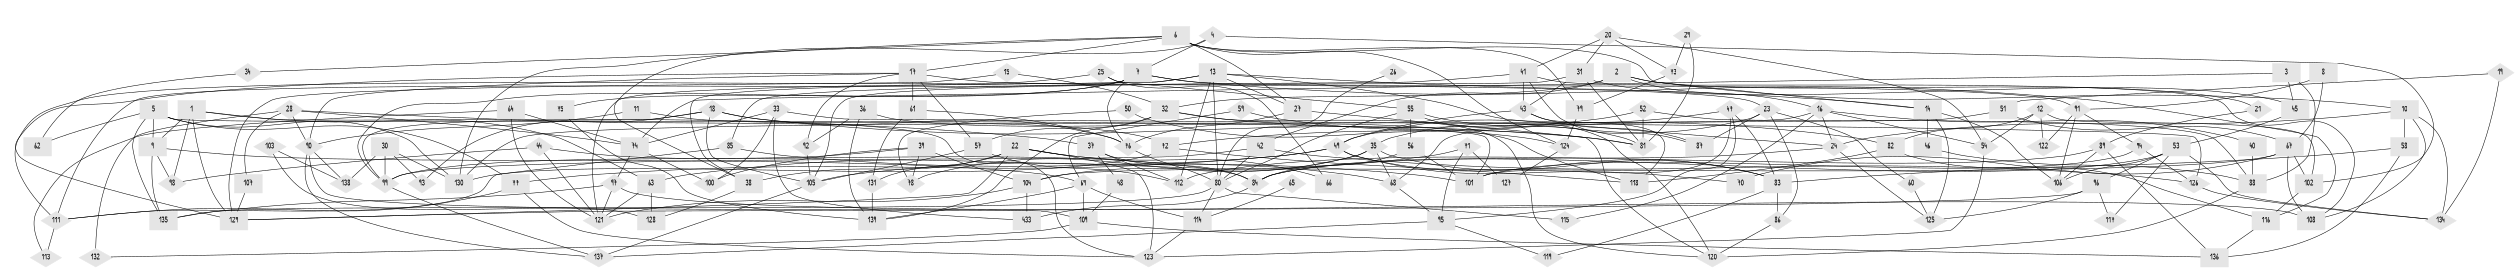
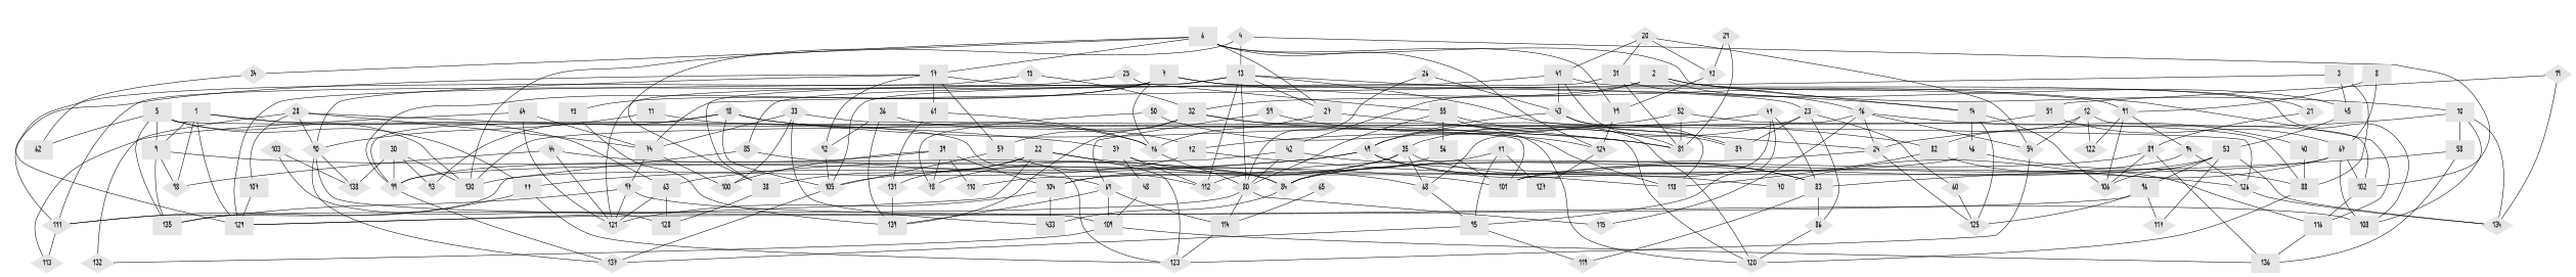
  graph {
    fontname="Patrick Hand"
    node [color=gray90 fontname="Patrick Hand" shape=diamond style=filled]
    edge [fontname="Patrick Hand"]
    1 [shape=box]
    9 [shape=box]
    63 [shape=box]
    98
    123
    129 [shape=box]
    135 [shape=box]
    69
    121
    128 [shape=box]
    2 [shape=box]
    10 [shape=box]
    16
    21
    32 [shape=box]
    42 [shape=box]
    24
    58 [shape=box]
    108 [shape=box]
    134
    130 [shape=box]
    54
    40 [shape=box]
    115
    89
    82 [shape=box]
    57 [shape=box]
    120
    139 [shape=box]
    99
    80
    126
    3 [shape=box]
    45 [shape=box]
    74 [shape=box]
    88 [shape=box]
    53 [shape=box]
    100
    97
    13 [shape=box]
    4
    38 [shape=box]
    102 [shape=box]
    14 [shape=box]
    27 [shape=box]
    112
    116 [shape=box]
    5 [shape=box]
    62 [shape=box]
    77 [shape=box]
    101 [shape=box]
    111
    6 [shape=box]
    17 [shape=box]
    34
    79 [shape=box]
    124
    46 [shape=box]
    106
    125
    90
    23
    61 [shape=box]
    92
    76
    127 [shape=box]
    7 [shape=box]
    75 [shape=box]
    91
    122
    94
    137
    113
    136 [shape=box]
    8 [shape=box]
    67 [shape=box]
    104 [shape=box]
    70 [shape=box]
    109 [shape=box]
    114 [shape=box]
    84
    83 [shape=box]
    11 [shape=box]
    72 [shape=box]
    118 [shape=box]
    138
    12
+   110
    15
    35
    60
    86
    87 [shape=box]
    105
    131
    18
    81
    93
    19
    51 [shape=box]
    68
    20
    31 [shape=box]
    41 [shape=box]
    73
    43
    85
    22 [shape=box]
-   66 [shape=box]
    95 [shape=box]
    78
    n112 [label=433 shape=box]
    25
    55 [shape=box]
    56 [shape=box]
    26
    49
    28
    37 [shape=box]
    107 [shape=box]
    132
    48 [shape=box]
    29
    30 [shape=box]
    33
    119
    36 [shape=box]
    39 [shape=box]
    44
    96 [shape=box]
    117
    47
    50
    52
    59
    64 [shape=box]
    65
    71
    103
    1 -- 9
    1 -- 63
    1 -- 98
    1 -- 123
    1 -- 129
    9 -- 98
    9 -- 135
    9 -- 69
    63 -- 121
    63 -- 128
    69 -- 139
    69 -- 109
    69 -- 114
    2 -- 10
    2 -- 16
    2 -- 21
    2 -- 32
    2 -- 42
    10 -- 24
    10 -- 58
    10 -- 108
    10 -- 134
    16 -- 24
    16 -- 130
    16 -- 54
    16 -- 40
    16 -- 115
    21 -- 89
    32 -- 82
    32 -- 57
    32 -- 120
    32 -- 139
    42 -- 99
    42 -- 80
    42 -- 126
    24 -- 125
    24 -- 84
    58 -- 136
    58 -- 83
    54 -- 123
    40 -- 88
    89 -- 112
    89 -- 106
    89 -- 136
    82 -- 116
    82 -- 118
    57 -- 112
    57 -- 105
    99 -- 137
    80 -- 135
    80 -- 115
    80 -- 114
    126 -- 134
    3 -- 45
    3 -- 74
    3 -- 88
    45 -- 53
    74 -- 100
    74 -- 97
    88 -- 120
    53 -- 134
    53 -- 106
    53 -- 84
    53 -- 96
    53 -- 117
    97 -- 135
    97 -- 121
    97 -- 108
    13 -- 121
    13 -- 24
    13 -- 80
    13 -- 38
    13 -- 14
    13 -- 27
    13 -- 112
-   4 -- 7
+   4 -- 13
    4 -- 38
    4 -- 102
    38 -- 128
    102 -- 116
    14 -- 46
    14 -- 106
    14 -- 125
    27 -- 120
    27 -- 76
    116 -- 136
    5 -- 9
    5 -- 135
    5 -- 130
    5 -- 62
    5 -- 77
    5 -- 101
    77 -- 123
    77 -- 111
    111 -- 113
    6 -- 130
    6 -- 14
    6 -- 27
    6 -- 17
    6 -- 34
    6 -- 79
    6 -- 124
    17 -- 129
    17 -- 57
    17 -- 90
    17 -- 23
    17 -- 61
    17 -- 92
    34 -- 62
    79 -- 124
    124 -- 127
    46 -- 88
+   46 -- 110
    90 -- 137
    90 -- 109
    90 -- 138
    23 -- 35
    23 -- 60
    23 -- 86
    23 -- 87
    61 -- 76
    61 -- 131
    92 -- 105
    76 -- 80
    7 -- 99
    7 -- 116
    7 -- 111
    7 -- 76
    7 -- 75
    7 -- 91
    75 -- 139
    91 -- 106
    91 -- 122
    91 -- 94
    94 -- 126
    94 -- 101
    8 -- 91
    8 -- 67
    67 -- 108
    67 -- 102
    67 -- 104
    67 -- 70
    104 -- 121
    104 -- n112
    109 -- 136
    109 -- 132
    114 -- 123
    84 -- n112
    83 -- 86
    83 -- 119
    11 -- 90
    11 -- 72
    72 -- 130
    72 -- 118
    12 -- 54
    12 -- 82
    12 -- 102
    12 -- 122
    15 -- 129
    15 -- 32
    35 -- 104
    35 -- 83
    35 -- 68
    35 -- 78
    60 -- 125
    86 -- 120
    105 -- 137
    131 -- 139
    18 -- 99
    18 -- 76
    18 -- 105
    18 -- 81
    18 -- 93
    19 -- 134
    19 -- 51
    51 -- 67
    51 -- 68
    68 -- 95
    20 -- 54
    20 -- 31
    20 -- 41
    20 -- 73
    31 -- 45
    31 -- 105
    31 -- 81
    41 -- 108
    41 -- 87
    41 -- 43
    41 -- 85
    73 -- 79
    43 -- 118
    43 -- 87
    43 -- 49
    85 -- 101
    85 -- 111
    22 -- 123
    22 -- 129
    22 -- 38
    22 -- 131
    22 -- 68
-   22 -- 66
    95 -- 137
    95 -- 119
    25 -- 111
-   25 -- 66
    25 -- 55
    55 -- 120
    55 -- 80
    55 -- 81
    55 -- 56
    56 -- 101
    56 -- 84
    26 -- 80
-   31 -- 43
+   26 -- 43
    49 -- 63
    49 -- 77
    49 -- 70
    49 -- 83
    28 -- 74
    28 -- 90
    28 -- 37
    28 -- 107
    28 -- 132
    37 -- 112
    37 -- 84
    37 -- 48
    107 -- 129
    48 -- 109
    29 -- 81
    29 -- 73
    30 -- 130
    30 -- 99
    30 -- 138
    30 -- 93
    33 -- 126
    33 -- 74
    33 -- 100
    33 -- n112
    36 -- 139
    36 -- 92
    36 -- 118
    39 -- 99
    39 -- 100
    39 -- 104
+   39 -- 110
    39 -- 78
    44 -- 98
    44 -- 121
    44 -- 84
    96 -- 129
    96 -- 125
    96 -- 117
    47 -- 101
    47 -- 83
    47 -- 95
    47 -- 49
    50 -- 124
    50 -- 78
    52 -- 88
    52 -- 72
    52 -- 81
    59 -- 69
    59 -- 81
    64 -- 121
    64 -- 74
    64 -- 113
    65 -- 114
    71 -- 127
    71 -- 105
    71 -- 95
    103 -- 128
    103 -- 138
  }
